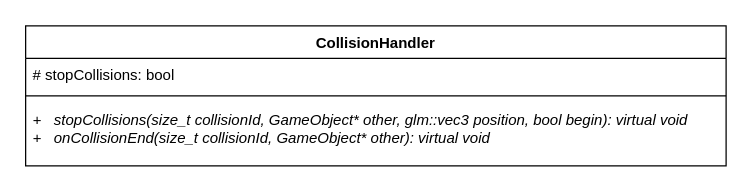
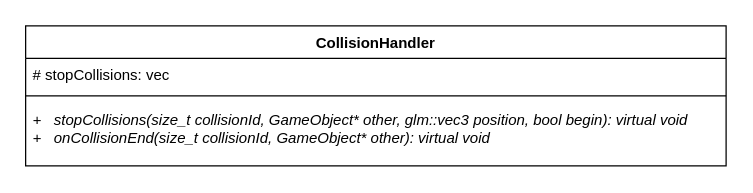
  <mxCell id="0" />
  <mxCell id="1" parent="0" />
  <mxCell id="2" value="CollisionHandler" style="swimlane;fontStyle=1;align=center;verticalAlign=top;childLayout=stackLayout;horizontal=1;startSize=26;horizontalStack=0;resizeParent=1;resizeParentMax=0;resizeLast=0;collapsible=1;marginBottom=0;" parent="1" vertex="1"><mxGeometry x="20" y="20" width="560" height="112" as="geometry" /></mxCell>
- <mxCell id="3" value="# stopCollisions: bool" style="text;strokeColor=none;fillColor=none;align=left;verticalAlign=top;spacingLeft=4;spacingRight=4;overflow=hidden;rotatable=0;points=[[0,0.5],[1,0.5]];portConstraint=eastwest;" parent="2" vertex="1"><mxGeometry y="26" width="560" height="24" as="geometry" /></mxCell>
+ <mxCell id="3" value="# stopCollisions: vec" style="text;strokeColor=none;fillColor=none;align=left;verticalAlign=top;spacingLeft=4;spacingRight=4;overflow=hidden;rotatable=0;points=[[0,0.5],[1,0.5]];portConstraint=eastwest;" parent="2" vertex="1"><mxGeometry y="26" width="560" height="24" as="geometry" /></mxCell>
  <mxCell id="4" value="" style="line;strokeWidth=1;fillColor=none;align=left;verticalAlign=middle;spacingTop=-1;spacingLeft=3;spacingRight=3;rotatable=0;labelPosition=right;points=[];portConstraint=eastwest;" parent="2" vertex="1"><mxGeometry y="50" width="560" height="12" as="geometry" /></mxCell>
  <mxCell id="5" value="+   stopCollisions(size_t collisionId, GameObject* other, glm::vec3 position, bool begin): virtual void&#10;+   onCollisionEnd(size_t collisionId, GameObject* other): virtual void &#10;&#10;" style="text;strokeColor=none;fillColor=none;align=left;verticalAlign=top;spacingLeft=4;spacingRight=4;overflow=hidden;rotatable=0;points=[[0,0.5],[1,0.5]];portConstraint=eastwest;fontStyle=2" parent="2" vertex="1"><mxGeometry y="62" width="560" height="50" as="geometry" /></mxCell>
